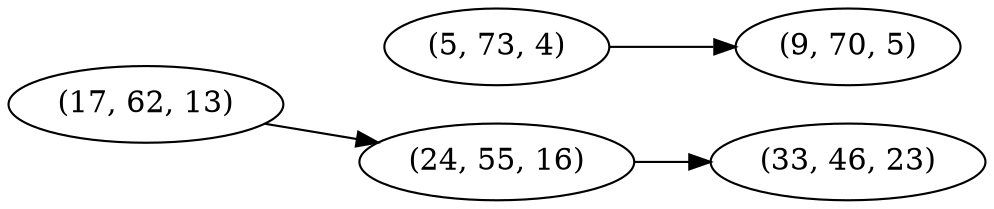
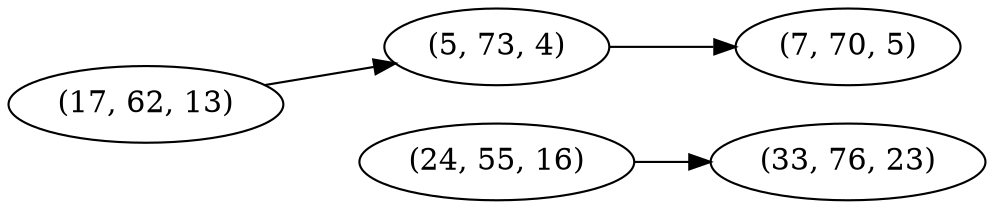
  digraph {
    rankdir=LR
    "(5, 73, 4)"
-   "(7, 70, 5)" [label="(9, 70, 5)"]
+   "(7, 70, 5)"
    n3 [label="(24, 55, 16)"]
    "(17, 62, 13)"
-   "(33, 46, 23)"
+   "(33, 46, 23)" [label="(33, 76, 23)"]
    "(5, 73, 4)" -> "(7, 70, 5)"
    n3 -> "(33, 46, 23)"
-   "(17, 62, 13)" -> n3
+   "(17, 62, 13)" -> "(5, 73, 4)"
  }
